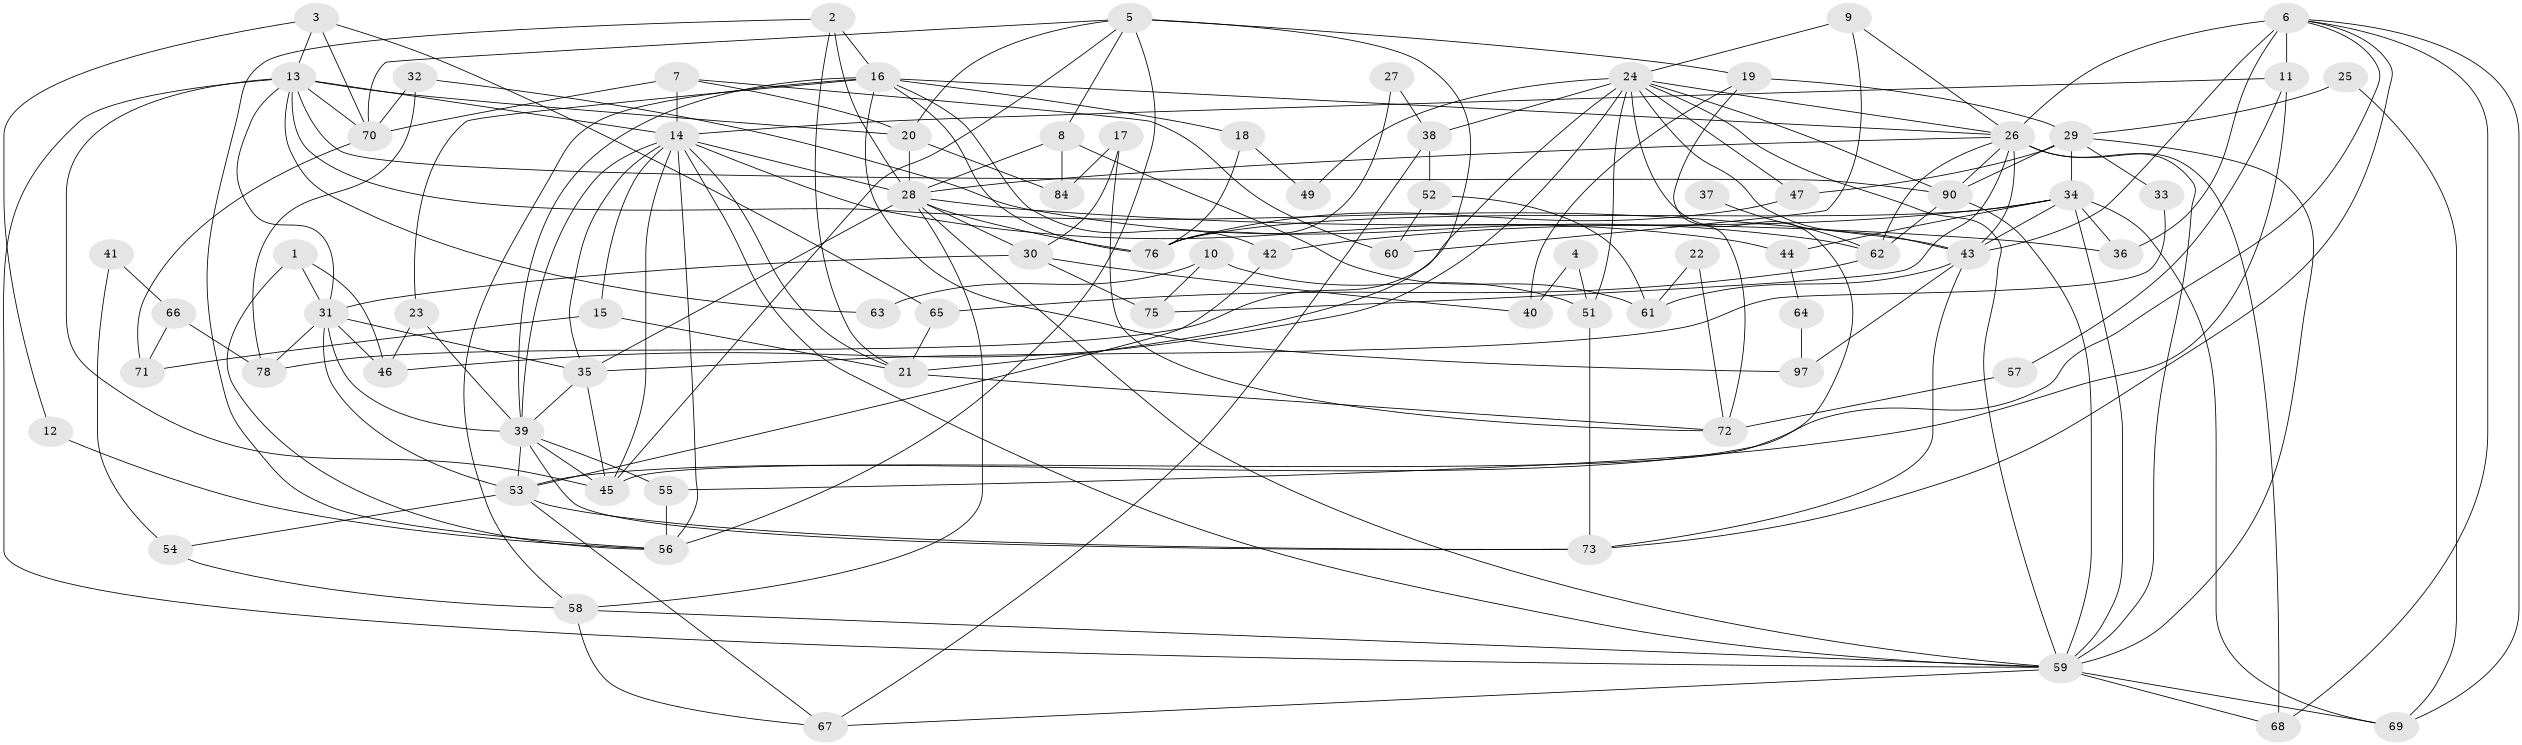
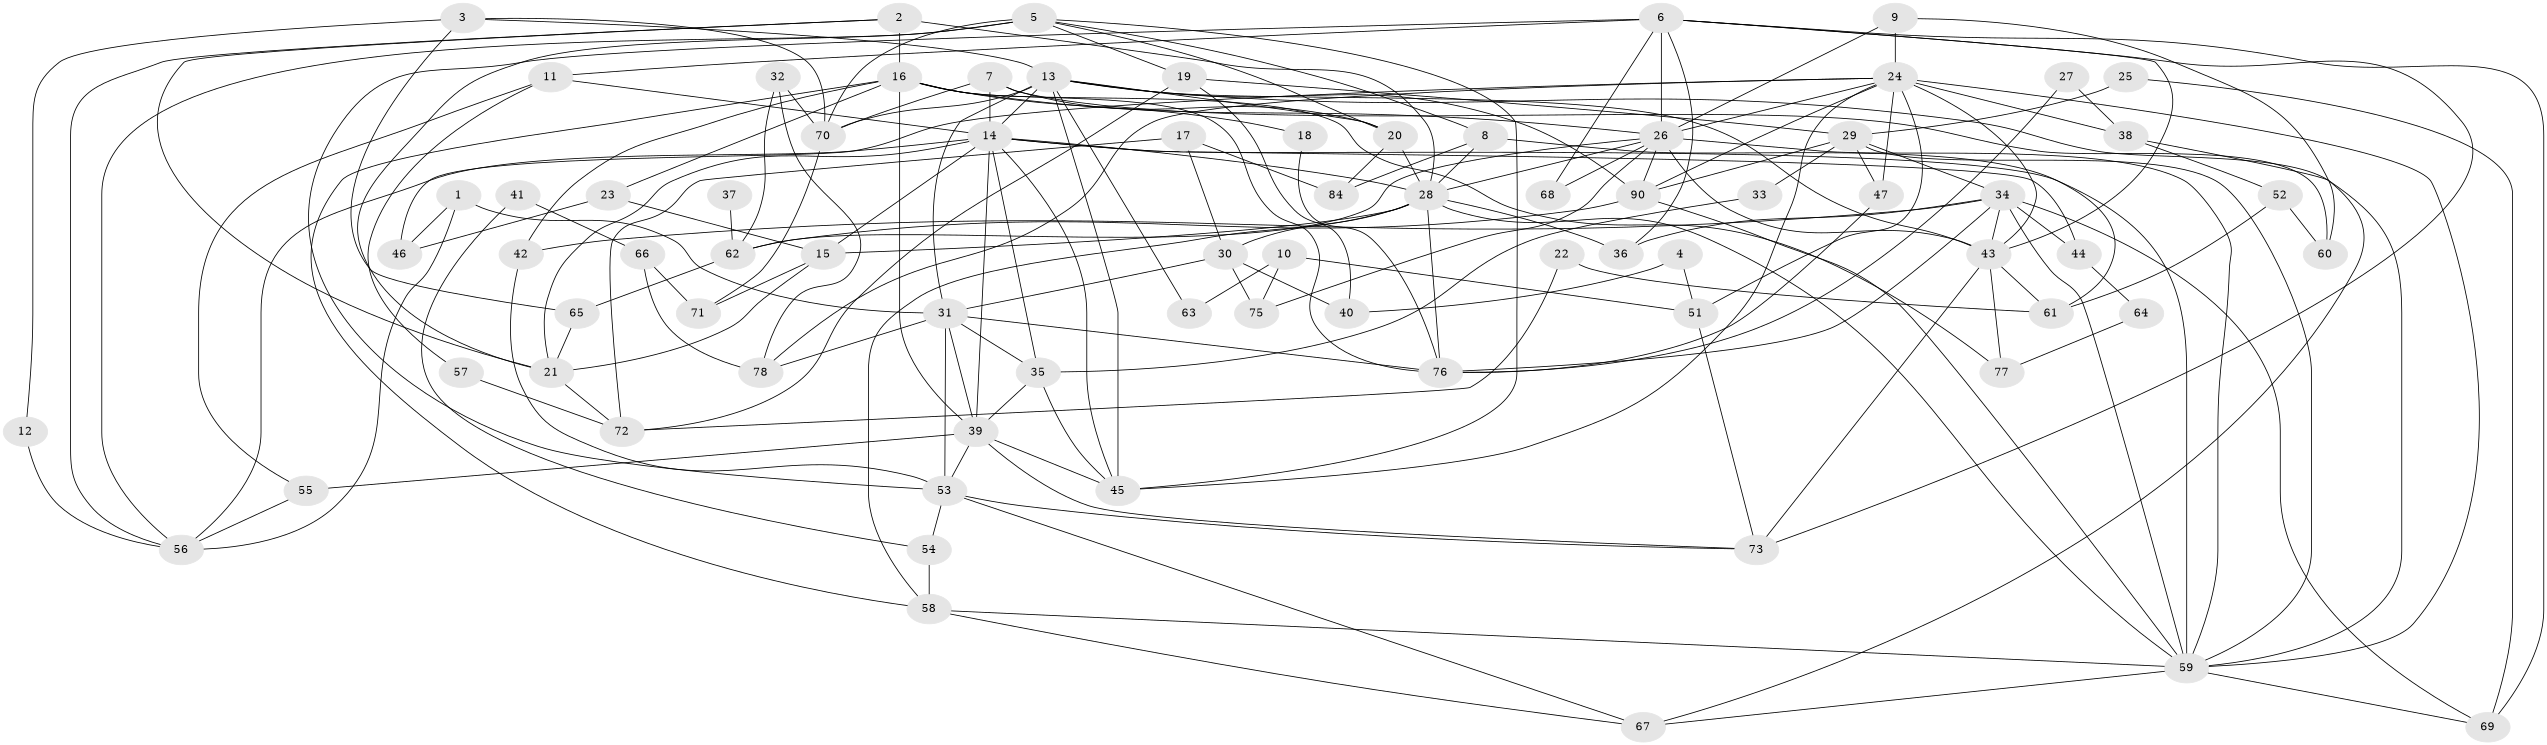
  graph {
    node [color=gray90 style=filled]
    edge [weight=1.0]
    1
    31
    46
    56
    53
    35
    39
    76
    78
    2
    16
    21
    28
    26
    18
    23
    42
    58
-   77 [label=97]
+   77
    72
    36
    59
    30
    3
    12
    13
    65
    70
    20
    45
    43
    14
    63
    n34 [label=90]
    71
    4
    40
    51
    73
    5
    8
    19
    61
    n44 [label=84]
    29
    6
    11
    68
    69
    55
    57
    75
    62
    67
    54
    7
    60
    15
    44
    9
    24
-   49
    38
    47
    10
    64
    17
    33
    34
    22
    52
    25
    27
    32
    37
    41
    66
    1 -- 31
    1 -- 46
    1 -- 56
    31 -- 53
    31 -- 35
    31 -- 39
-   31 -- 46
+   31 -- 76
    31 -- 78
    53 -- 73
    53 -- 67
    53 -- 54
    35 -- 39
    35 -- 45
    39 -- 53
    39 -- 45
    39 -- 73
    39 -- 55
    2 -- 56
    2 -- 16 [weight=2.0]
    2 -- 21
    2 -- 28 [weight=2.0]
    16 -- 39 [weight=3.0]
    16 -- 76
    16 -- 26
    16 -- 18
    16 -- 23
    16 -- 42 [weight=2.0]
    16 -- 58
    16 -- 77 [weight=2.0]
    21 -- 72
-   28 -- 35
+   28 -- 15
    28 -- 76
    28 -- 58
    28 -- 36
    28 -- 59
    28 -- 30
    26 -- 28
    26 -- 59
    26 -- 43 [weight=4.0]
    26 -- n34
    26 -- 68
    26 -- 75
    26 -- 62
    18 -- 76
-   18 -- 49
    23 -- 46
-   23 -- 39
+   23 -- 15
    42 -- 53
    58 -- 59
    58 -- 67
-   59 -- 68
    59 -- 69
    59 -- 67
    30 -- 31
    30 -- 40
    30 -- 75
    3 -- 12
    3 -- 13
    3 -- 65
    3 -- 70
    12 -- 56
    13 -- 31
    13 -- 59
    13 -- 70
    13 -- 20
    13 -- 45 [weight=2.0]
    13 -- 43
    13 -- 14
    13 -- 63
    13 -- n34
    65 -- 21
    70 -- 71
    20 -- 28
    20 -- n44
    43 -- 77
    43 -- 73
    43 -- 61
    14 -- 56
    14 -- 35
    14 -- 39 [weight=2.0]
    14 -- 21
    14 -- 28
    14 -- 59
    14 -- 45
    14 -- 15
    14 -- 44
    n34 -- 59
    n34 -- 62
    4 -- 40
    4 -- 51
    51 -- 73
    5 -- 56
    5 -- 21 [weight=2.0]
    5 -- 70
    5 -- 20
    5 -- 45
    5 -- 8
    5 -- 19
    8 -- 28
    8 -- 61
    8 -- n44
    19 -- 72
    19 -- 40
    19 -- 29
    29 -- 59
    29 -- n34
    29 -- 47
    29 -- 33 [weight=2.0]
    29 -- 34
    6 -- 53
    6 -- 26 [weight=2.0]
    6 -- 36
    6 -- 43
    6 -- 73
    6 -- 11
    6 -- 68
    6 -- 69
    11 -- 14
    11 -- 55
    11 -- 57
    55 -- 56
    57 -- 72
    62 -- 65
    54 -- 58
    7 -- 70
    7 -- 20
    7 -- 14 [weight=2.0]
    7 -- 60
    15 -- 21
    15 -- 71
    44 -- 64
    9 -- 26
    9 -- 60
    9 -- 24
    24 -- 46
    24 -- 78
    24 -- 26
    24 -- 59
    24 -- 45
    24 -- 43
    24 -- n34
    24 -- 51
-   24 -- 49
    24 -- 38 [weight=2.0]
    24 -- 47
    38 -- 67
    38 -- 52
    47 -- 76
    10 -- 63
    10 -- 51
    10 -- 75
    64 -- 77
    17 -- 72
    17 -- 30
    17 -- n44
    33 -- 35
    34 -- 76
    34 -- 42
    34 -- 36
    34 -- 59
    34 -- 43 [weight=2.0]
    34 -- 69
    34 -- 44
    22 -- 72
    22 -- 61
    52 -- 61
    52 -- 60
    25 -- 29
    25 -- 69
    27 -- 76
    27 -- 38
    32 -- 78
    32 -- 70
    32 -- 62
    37 -- 62
    41 -- 54
    41 -- 66
    66 -- 78
    66 -- 71
  }
